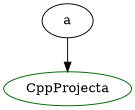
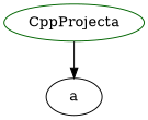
  digraph {
    n1 [color=darkgreen label=CppProjecta shape=oval]
    a
-   a -> n1
+   n1 -> a
  }
